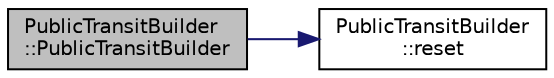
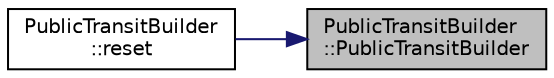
  digraph {
    rankdir=LR
    node [color=black fontname=Helvetica fontsize=10 shape=record style=filled]
    n1 [fillcolor=grey75 fontcolor=black height=0.2 label="PublicTransitBuilder\l::PublicTransitBuilder" width=0.4]
    n2 [fillcolor=white height=0.2 label="PublicTransitBuilder\l::reset" width=0.4]
-   n1 -> n2 [color=midnightblue fontname=Helvetica fontsize=10 labelfontname=Helvetica labelfontsize=10 style=solid]
+   n2 -> n1 [color=midnightblue fontname=Helvetica fontsize=10 labelfontname=Helvetica labelfontsize=10 style=solid]
  }
